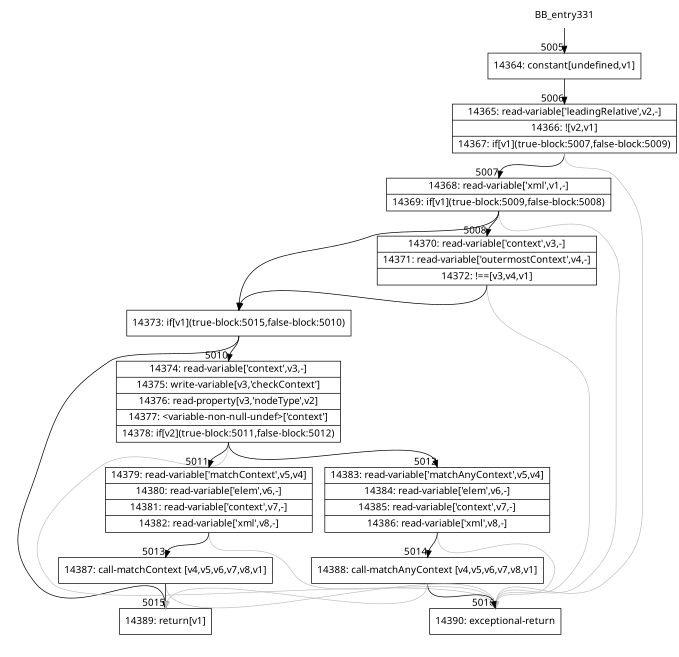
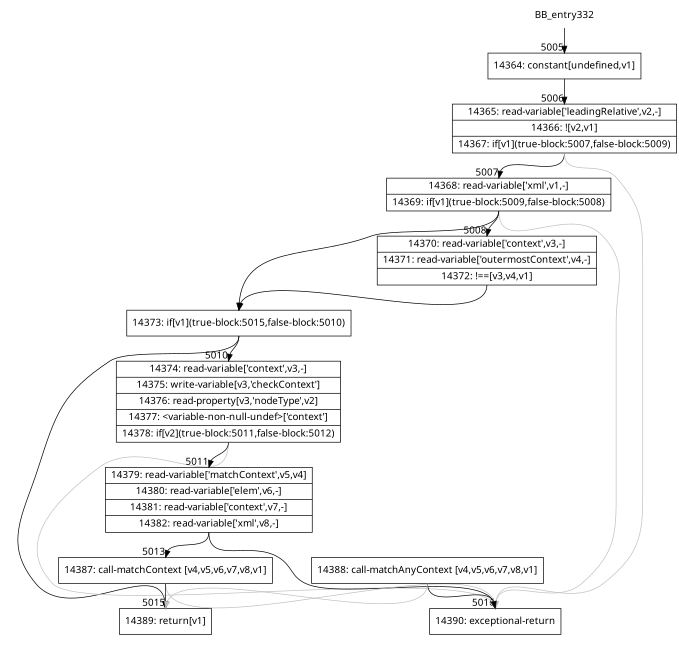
  digraph {
    fontname="Noto Sans"
    rankdir=TD
    node [fontname="Noto Sans" shape=record]
    edge [fontname="Noto Sans" headport=n tailport=s]
-   BB_entry331 [shape=none]
+   BB_entry331 [shape=none label=BB_entry332]
    n2 [label="{14364: constant[undefined,v1]}"]
    n3 [label="{14365: read-variable['leadingRelative',v2,-]|14366: ![v2,v1]|14367: if[v1](true-block:5007,false-block:5009)}"]
    n4 [label="{14368: read-variable['xml',v1,-]|14369: if[v1](true-block:5009,false-block:5008)}"]
    n5 [label="{14390: exceptional-return}"]
    n6 [label="{14373: if[v1](true-block:5015,false-block:5010)}"]
    n7 [label="{14389: return[v1]}"]
    n8 [label="{14374: read-variable['context',v3,-]|14375: write-variable[v3,'checkContext']|14376: read-property[v3,'nodeType',v2]|14377: \<variable-non-null-undef\>['context']|14378: if[v2](true-block:5011,false-block:5012)}"]
    n9 [label="{14370: read-variable['context',v3,-]|14371: read-variable['outermostContext',v4,-]|14372: !==[v3,v4,v1]}"]
    n10 [label="{14379: read-variable['matchContext',v5,v4]|14380: read-variable['elem',v6,-]|14381: read-variable['context',v7,-]|14382: read-variable['xml',v8,-]}"]
-   n11 [label="{14383: read-variable['matchAnyContext',v5,v4]|14384: read-variable['elem',v6,-]|14385: read-variable['context',v7,-]|14386: read-variable['xml',v8,-]}"]
    n12 [label="{14387: call-matchContext [v4,v5,v6,v7,v8,v1]}"]
    n13 [label="{14388: call-matchAnyContext [v4,v5,v6,v7,v8,v1]}"]
    BB_entry331 -> n2 [headlabel="    5005"]
    n2 -> n3 [headlabel="      5006"]
    n3 -> n4 [headlabel="      5007"]
    n3 -> n5 [color=gray headlabel="      5016"]
    n4 -> n5 [color=gray]
    n4 -> n6
    n4 -> n9 [headlabel="      5008"]
    n6 -> n7 [headlabel="      5015"]
    n6 -> n8 [headlabel="      5010"]
    n8 -> n5 [color=gray]
    n8 -> n10 [headlabel="      5011"]
-   n8 -> n11 [headlabel="      5012"]
-   n9 -> n5 [color=gray]
    n9 -> n6
-   n10 -> n5 [color=gray]
+   n10 -> n5 [color=black]
    n10 -> n12 [headlabel="      5013"]
-   n11 -> n5 [color=gray]
-   n11 -> n13 [headlabel="      5014"]
    n12 -> n5 [color=gray]
    n12 -> n7
    n13 -> n5 [color=black]
    n13 -> n7 [color=gray]
  }
